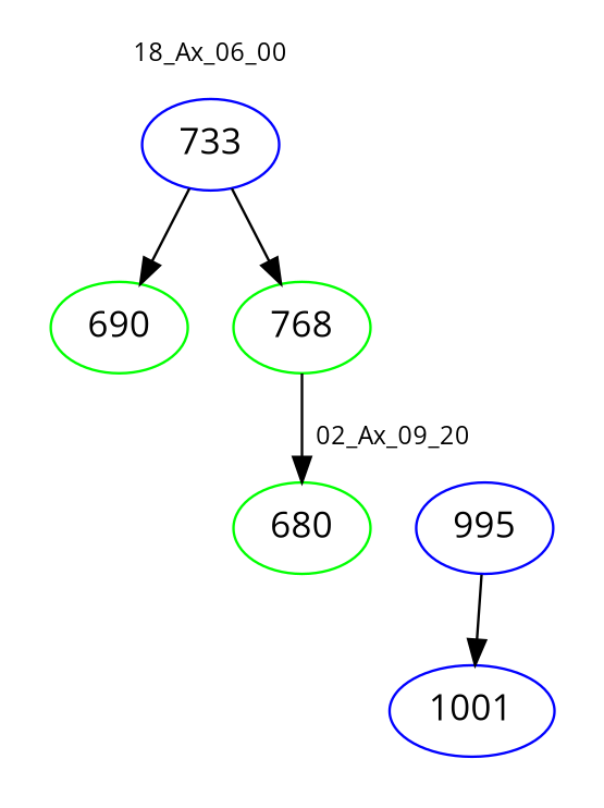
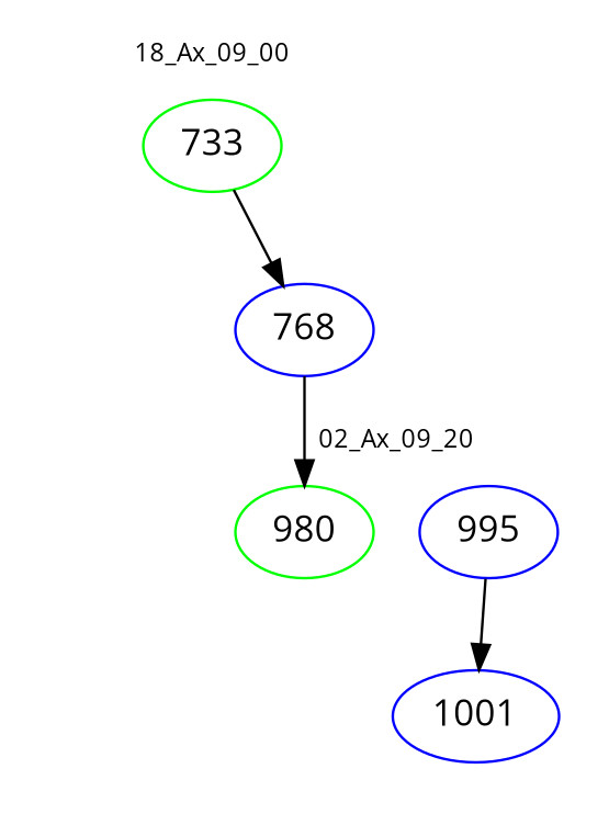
  digraph {
    fontname="Open Sans"
    node [color=blue fontname="Open Sans"]
    edge [color=black fontname="Open Sans"]
-   n1 [label=733]
-   n2 [color=green label=690]
-   n3 [color=green label=768]
+   n1 [color=green label=733]
+   n3 [label=768]
    n4 [label=995]
-   n5 [color=green label=680]
+   n5 [color=green label=980]
    n6 [label=1001]
    subgraph cluster_1 {
      color=white
      fontsize=10
-     label="18_Ax_06_00"
+     label="18_Ax_09_00"
      n1
-     n2
      n3
    }
    subgraph cluster_2 {
      color=white
      fontsize=10
      label="02_Ax_09_20"
      n4
      n5
      n6
    }
-   n1 -> n2
    n1 -> n3
    n3 -> n5
    n4 -> n6
  }
